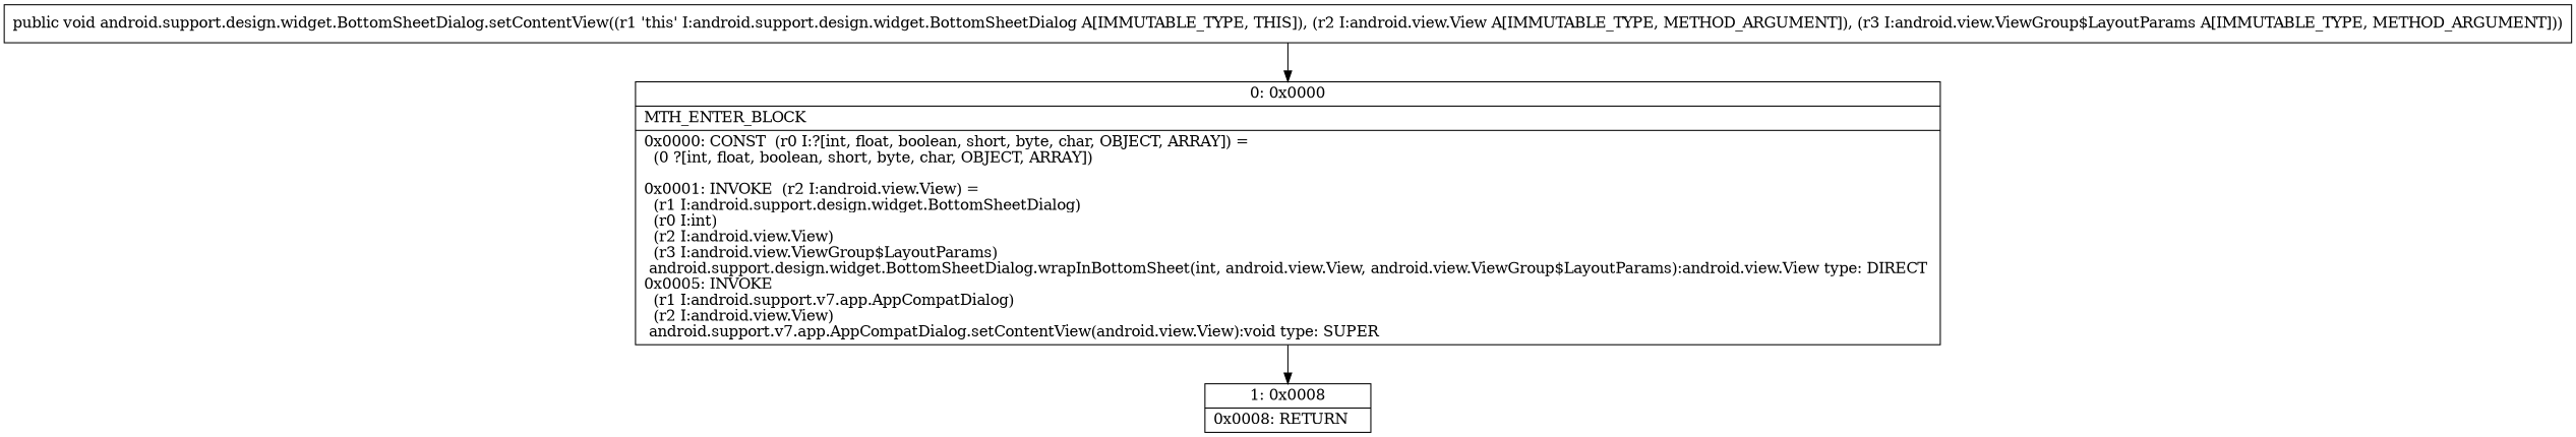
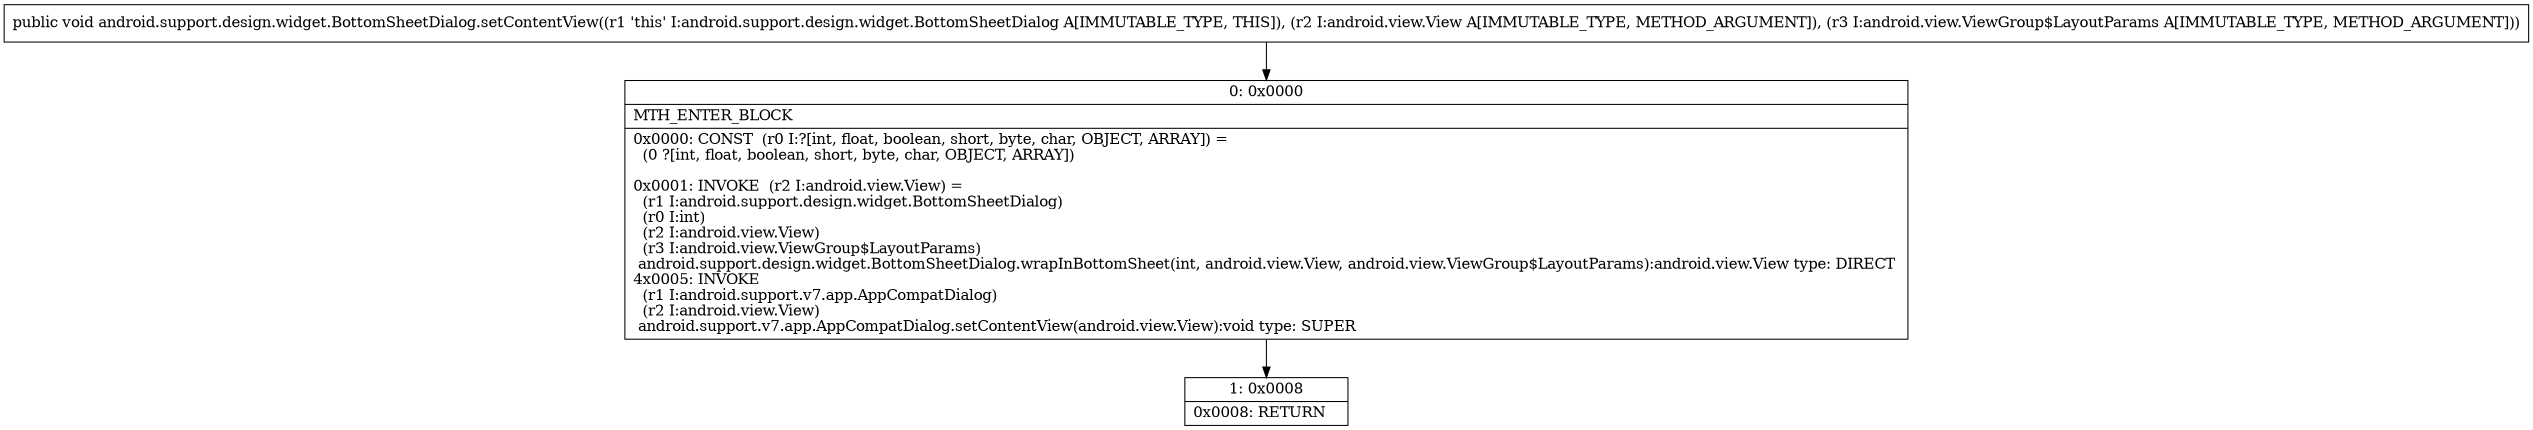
  digraph {
    node [shape=record]
-   n1 [label="{0\:\ 0x0000|MTH_ENTER_BLOCK\l|0x0000: CONST  (r0 I:?[int, float, boolean, short, byte, char, OBJECT, ARRAY]) = \l  (0 ?[int, float, boolean, short, byte, char, OBJECT, ARRAY])\l \l0x0001: INVOKE  (r2 I:android.view.View) = \l  (r1 I:android.support.design.widget.BottomSheetDialog)\l  (r0 I:int)\l  (r2 I:android.view.View)\l  (r3 I:android.view.ViewGroup$LayoutParams)\l android.support.design.widget.BottomSheetDialog.wrapInBottomSheet(int, android.view.View, android.view.ViewGroup$LayoutParams):android.view.View type: DIRECT \l0x0005: INVOKE  \l  (r1 I:android.support.v7.app.AppCompatDialog)\l  (r2 I:android.view.View)\l android.support.v7.app.AppCompatDialog.setContentView(android.view.View):void type: SUPER \l}"]
+   n1 [label="{0\:\ 0x0000|MTH_ENTER_BLOCK\l|0x0000: CONST  (r0 I:?[int, float, boolean, short, byte, char, OBJECT, ARRAY]) = \l  (0 ?[int, float, boolean, short, byte, char, OBJECT, ARRAY])\l \l0x0001: INVOKE  (r2 I:android.view.View) = \l  (r1 I:android.support.design.widget.BottomSheetDialog)\l  (r0 I:int)\l  (r2 I:android.view.View)\l  (r3 I:android.view.ViewGroup$LayoutParams)\l android.support.design.widget.BottomSheetDialog.wrapInBottomSheet(int, android.view.View, android.view.ViewGroup$LayoutParams):android.view.View type: DIRECT \l4x0005: INVOKE  \l  (r1 I:android.support.v7.app.AppCompatDialog)\l  (r2 I:android.view.View)\l android.support.v7.app.AppCompatDialog.setContentView(android.view.View):void type: SUPER \l}"]
    n2 [label="{1\:\ 0x0008|0x0008: RETURN   \l}"]
    n3 [label="{public void android.support.design.widget.BottomSheetDialog.setContentView((r1 'this' I:android.support.design.widget.BottomSheetDialog A[IMMUTABLE_TYPE, THIS]), (r2 I:android.view.View A[IMMUTABLE_TYPE, METHOD_ARGUMENT]), (r3 I:android.view.ViewGroup$LayoutParams A[IMMUTABLE_TYPE, METHOD_ARGUMENT])) }"]
    n1 -> n2
    n3 -> n1
  }
